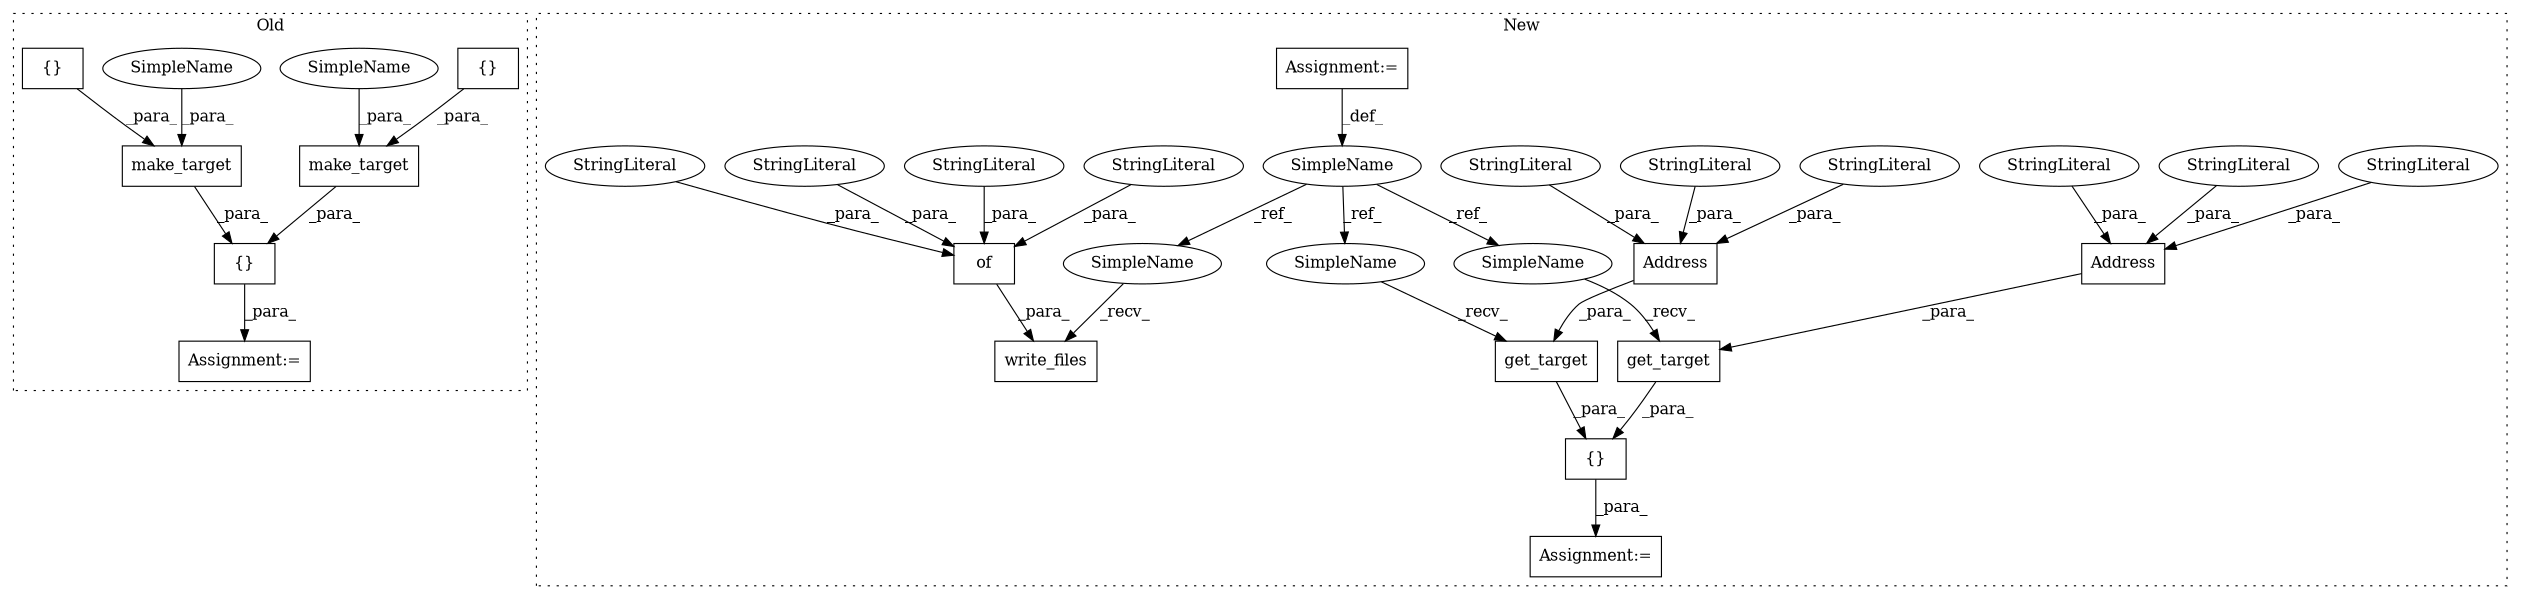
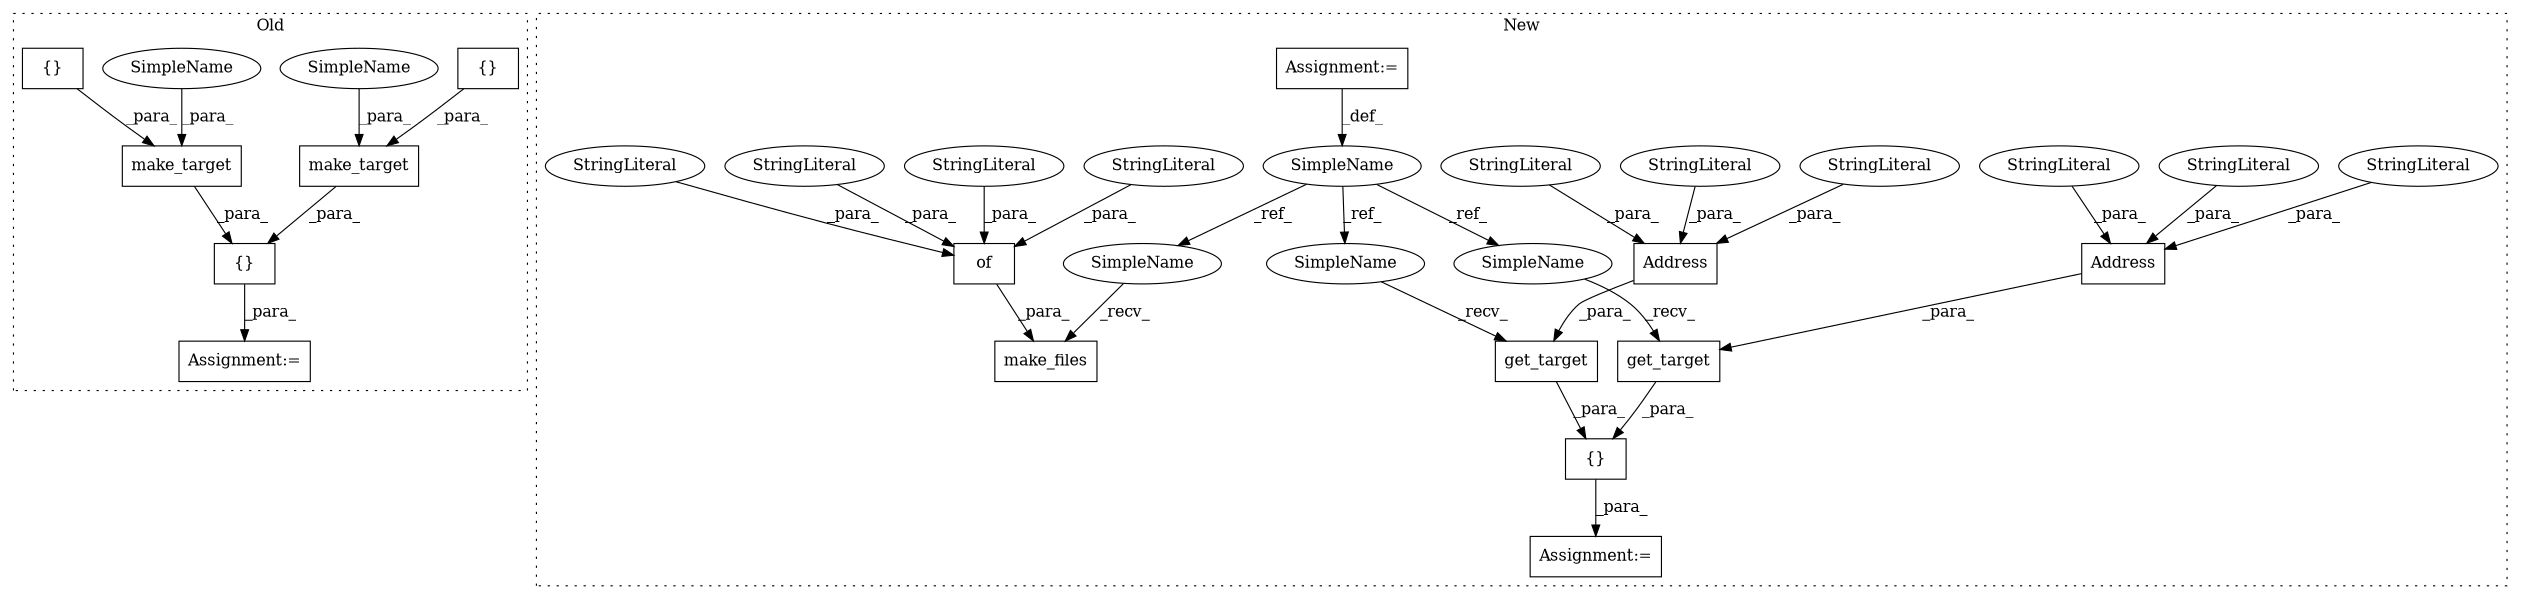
  digraph {
    node [a=45 l=11 s=4601 shape=ellipse]
    n1 [a=32 l="12,1" label=make_target s="5655,5708" shape=box]
    n2 [a=4 l="1,1" label="{}" s="5688,5700" shape=box]
    n3 [a=7 l=1 label="Assignment:=" s=5636 shape=box]
    n4 [a=32 l="12,1" label=make_target s="5710,5761" shape=box]
    n5 [a=4 l="1,1" label="{}" s="5654,5762" shape=box]
    n6 [a=4 l="1,1" label="{}" s="5743,5754" shape=box]
    n7 [a=42 label=SimpleName s=5667]
    n8 [a=42 label=SimpleName s=5722]
    n9 [a=32 l="11,1" label=get_target s="4814,4849" shape=box]
    n10 [a=32 l="8,1" label=Address s="4825,4848" shape=box]
    n11 [l=8 label=StringLiteral s=4840]
    n12 [l=2 label=StringLiteral s=4833]
    n13 [l=3 label=StringLiteral s=4836]
    n14 [a=7 l=1 label="Assignment:=" s=4733 shape=box]
    n15 [a=42 label=SimpleName]
-   n16 [a=32 l="12,1" label=write_files s="4630,4722" shape=box]
+   n16 [a=32 l="12,1" label=make_files s="4630,4722" shape=box]
    n17 [a=32 l="3,1" label=of s="4646,4721" shape=box]
    n18 [l=26 label=StringLiteral s=4695]
    n19 [l=8 label=StringLiteral s=4669]
    n20 [l=9 label=StringLiteral s=4649]
    n21 [l=7 label=StringLiteral s=4687]
    n22 [a=4 l="1,1" label="{}" s="4751,4850" shape=box]
    n23 [a=32 l="8,1" label=Address s="4775,4799" shape=box]
    n24 [l=9 label=StringLiteral s=4790]
    n25 [l=2 label=StringLiteral s=4783]
    n26 [l=3 label=StringLiteral s=4786]
    n27 [a=32 l="11,1" label=get_target s="4764,4800" shape=box]
    n28 [a=7 label="Assignment:=" shape=box]
    n29 [a=42 label=SimpleName s=4802]
    n30 [a=42 label=SimpleName s=4752]
    n31 [a=42 label=SimpleName s=4618]
    subgraph cluster_1 {
      label=Old
      style=dotted
      n1
      n2
      n3
      n4
      n5
      n6
      n7
      n8
    }
    subgraph cluster_2 {
      label=New
      style=dotted
      n9
      n10
      n11
      n12
      n13
      n14
      n15
      n16
      n17
      n18
      n19
      n20
      n21
      n22
      n23
      n24
      n25
      n26
      n27
      n28
      n29
      n30
      n31
    }
    n1 -> n5 [label=_para_]
    n2 -> n1 [label=_para_]
    n4 -> n5 [label=_para_]
    n5 -> n3 [label=_para_]
    n6 -> n4 [label=_para_]
    n7 -> n1 [label=_para_]
    n8 -> n4 [label=_para_]
    n9 -> n22 [label=_para_]
    n10 -> n9 [label=_para_]
    n11 -> n10 [label=_para_]
    n12 -> n10 [label=_para_]
    n13 -> n10 [label=_para_]
    n15 -> n29 [label=_ref_]
    n15 -> n30 [label=_ref_]
    n15 -> n31 [label=_ref_]
    n17 -> n16 [label=_para_]
    n18 -> n17 [label=_para_]
    n19 -> n17 [label=_para_]
    n20 -> n17 [label=_para_]
    n21 -> n17 [label=_para_]
    n22 -> n14 [label=_para_]
    n23 -> n27 [label=_para_]
    n24 -> n23 [label=_para_]
    n25 -> n23 [label=_para_]
    n26 -> n23 [label=_para_]
    n27 -> n22 [label=_para_]
    n28 -> n15 [label=_def_]
    n29 -> n9 [label=_recv_]
    n30 -> n27 [label=_recv_]
    n31 -> n16 [label=_recv_]
  }
